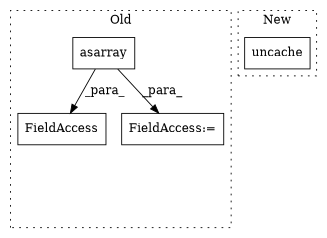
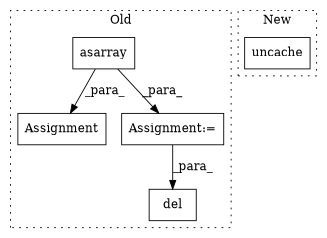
  digraph {
    node [a=32 shape=box]
+   n1 [l="4,1" label=del s="11193,11212"]
    n2 [l="8,1" label=asarray s="10468,10504"]
-   n3 [a=22 l=28 label=FieldAccess s=10476]
-   n4 [a=7 l=1 label="FieldAccess:=" s=10461]
+   n3 [a=22 l=28 label=Assignment s=10476]
+   n4 [a=7 l=1 label="Assignment:=" s=10461]
    n5 [l=9 label=uncache s=11574]
    subgraph cluster_1 {
      label=Old
      style=dotted
+     n1
      n2
      n3
      n4
    }
    subgraph cluster_2 {
      label=New
      style=dotted
      n5
    }
    n2 -> n3 [label=_para_]
    n2 -> n4 [label=_para_]
+   n4 -> n1 [label=_para_]
  }
